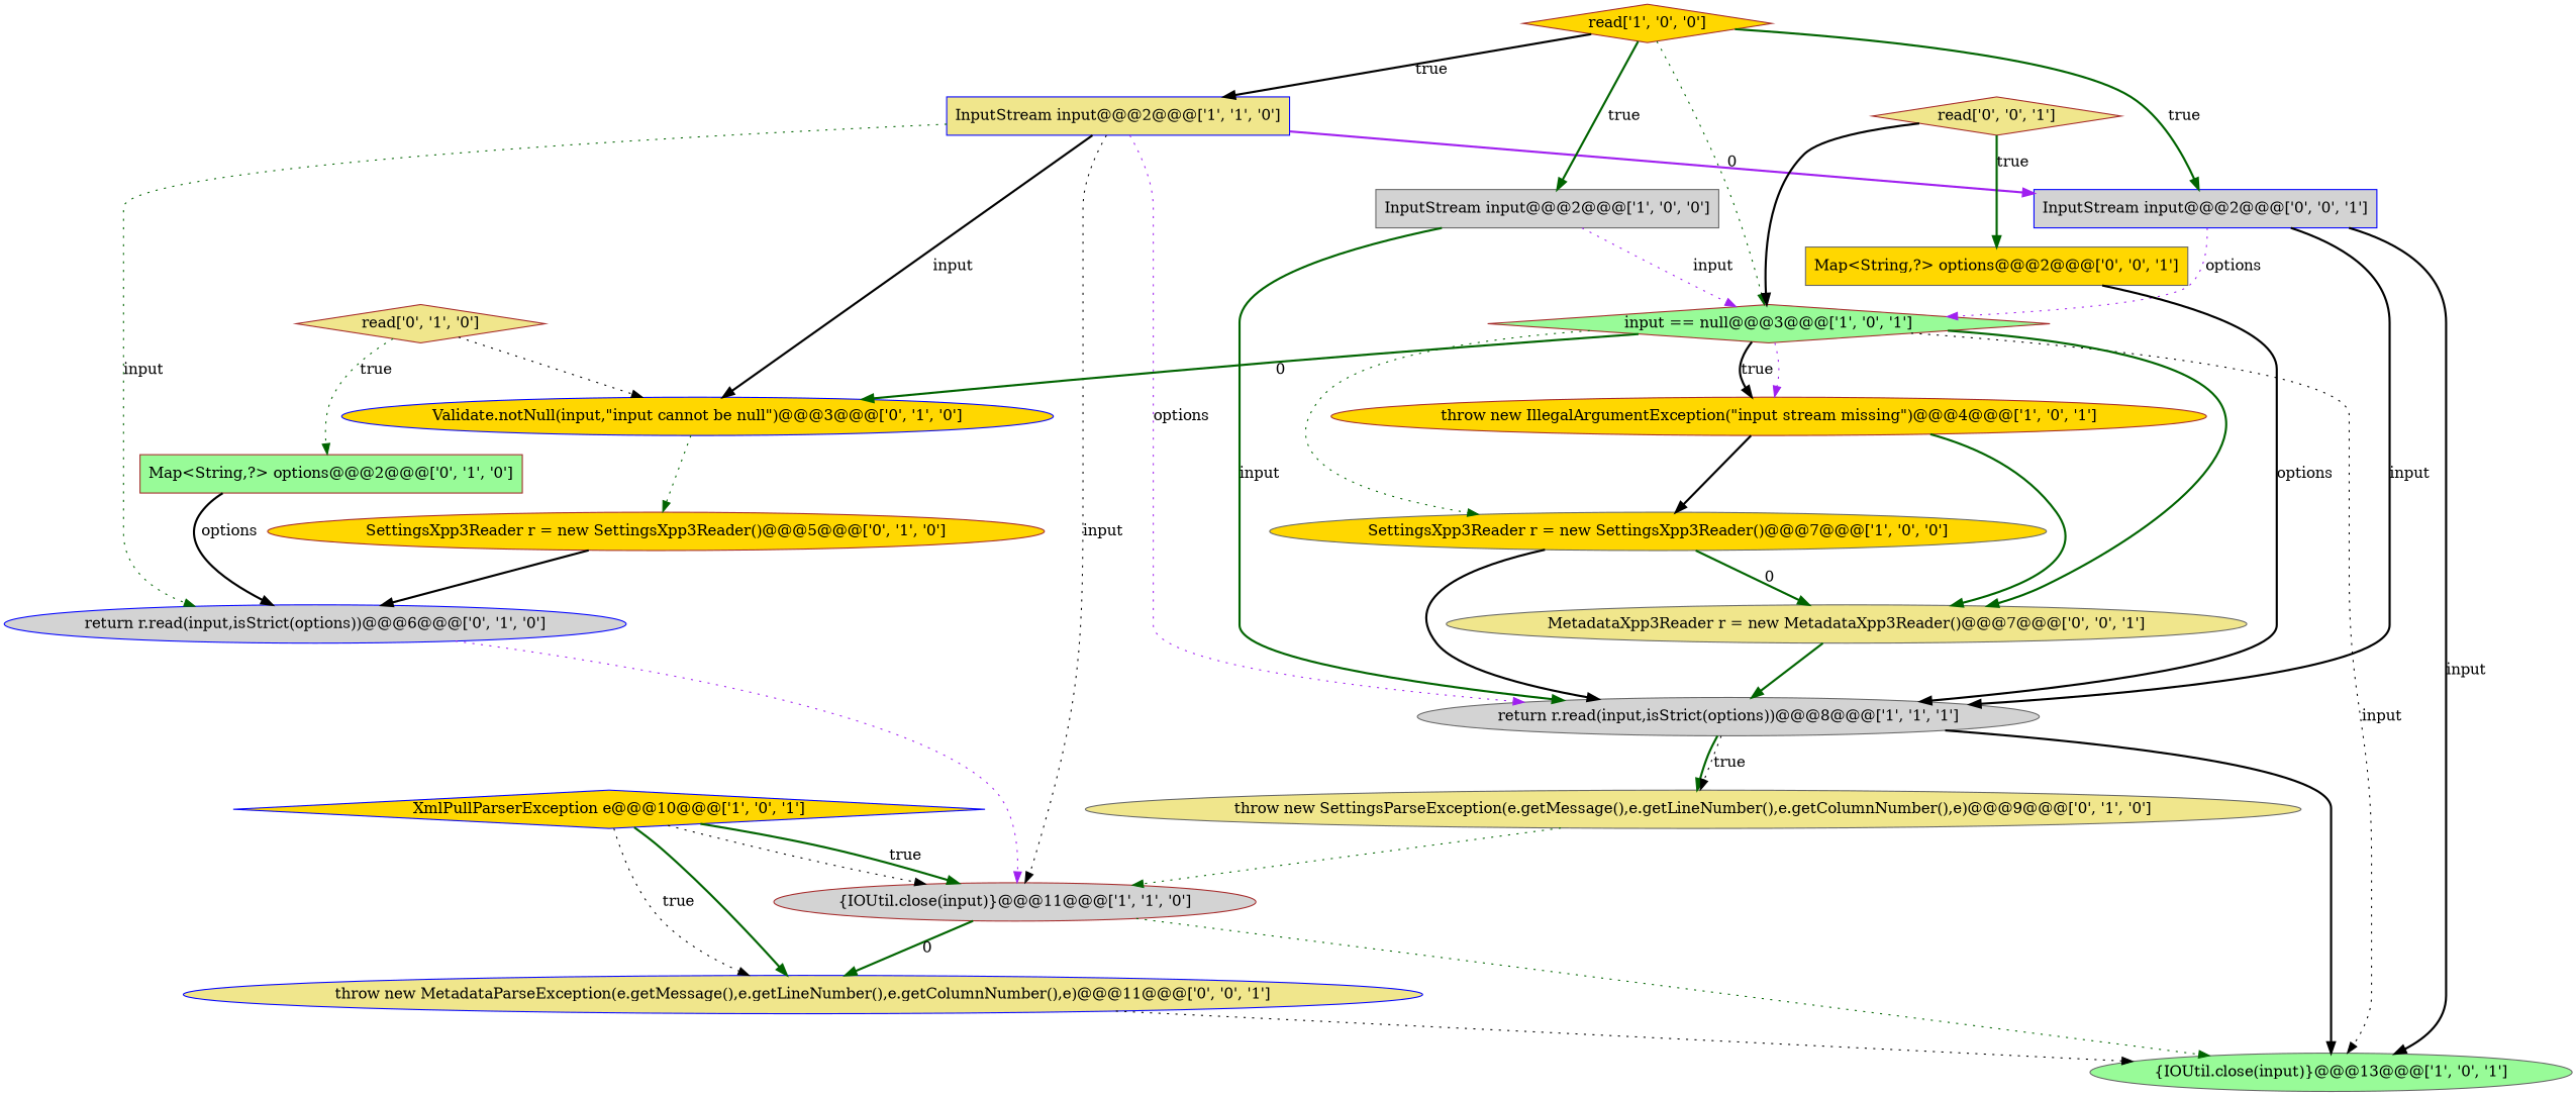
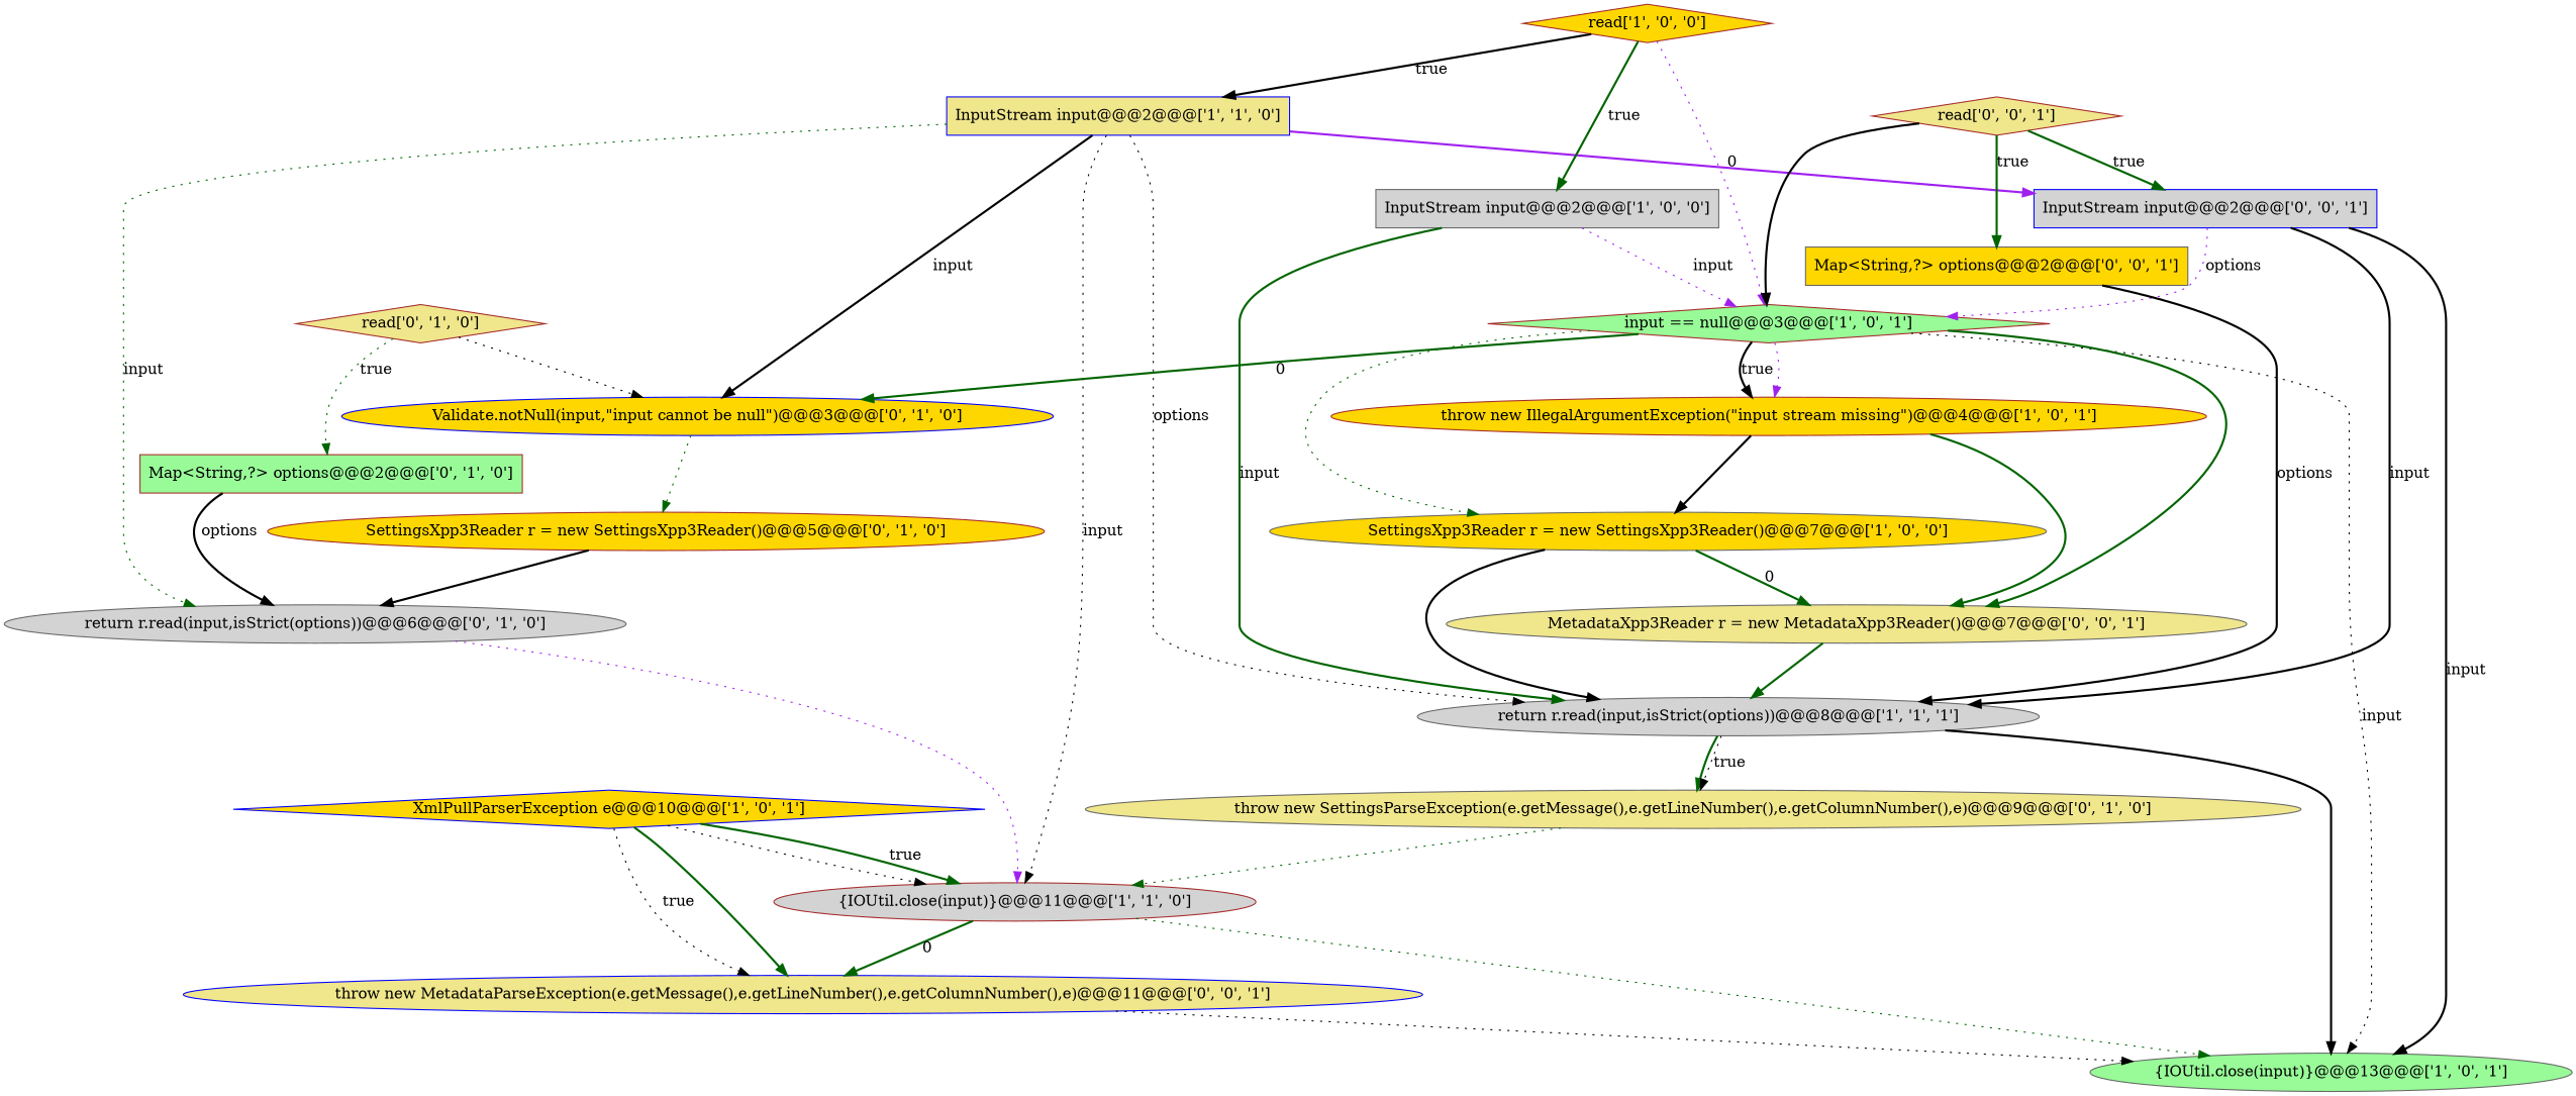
  digraph {
    node [color=gray40 fillcolor=gold shape=ellipse style=filled]
    edge [color=darkgreen style=bold]
    n1 [fillcolor=khaki label="throw new SettingsParseException(e.getMessage(),e.getLineNumber(),e.getColumnNumber(),e)@@@9@@@['0', '1', '0']"]
    n2 [color=brown fillcolor=lightgrey label="{IOUtil.close(input)}@@@11@@@['1', '1', '0']"]
    n3 [fillcolor=palegreen label="{IOUtil.close(input)}@@@13@@@['1', '0', '1']"]
    n4 [color=blue fillcolor=khaki label="throw new MetadataParseException(e.getMessage(),e.getLineNumber(),e.getColumnNumber(),e)@@@11@@@['0', '0', '1']"]
    n5 [color=blue fillcolor=khaki label="InputStream input@@@2@@@['1', '1', '0']" shape=box]
    n6 [color=blue label="Validate.notNull(input,\"input cannot be null\")@@@3@@@['0', '1', '0']"]
    n7 [color=blue fillcolor=lightgrey label="InputStream input@@@2@@@['0', '0', '1']" shape=box]
-   n8 [color=blue fillcolor=lightgrey label="return r.read(input,isStrict(options))@@@6@@@['0', '1', '0']"]
+   n8 [fillcolor=lightgrey label="return r.read(input,isStrict(options))@@@6@@@['0', '1', '0']"]
    n9 [fillcolor=lightgrey label="return r.read(input,isStrict(options))@@@8@@@['1', '1', '1']"]
    n10 [color=brown label="SettingsXpp3Reader r = new SettingsXpp3Reader()@@@5@@@['0', '1', '0']"]
    n11 [color=brown fillcolor=palegreen label="input == null@@@3@@@['1', '0', '1']" shape=diamond]
    n12 [color=brown fillcolor=khaki label="read['0', '1', '0']" shape=diamond]
    n13 [color=brown fillcolor=palegreen label="Map<String,?> options@@@2@@@['0', '1', '0']" shape=box]
    n14 [color=blue label="XmlPullParserException e@@@10@@@['1', '0', '1']" shape=diamond]
    n15 [color=brown label="throw new IllegalArgumentException(\"input stream missing\")@@@4@@@['1', '0', '1']"]
    n16 [fillcolor=khaki label="MetadataXpp3Reader r = new MetadataXpp3Reader()@@@7@@@['0', '0', '1']"]
    n17 [label="SettingsXpp3Reader r = new SettingsXpp3Reader()@@@7@@@['1', '0', '0']"]
    n18 [fillcolor=lightgrey label="InputStream input@@@2@@@['1', '0', '0']" shape=box]
    n19 [color=brown label="read['1', '0', '0']" shape=diamond]
    n20 [color=brown fillcolor=khaki label="read['0', '0', '1']" shape=diamond]
    n21 [label="Map<String,?> options@@@2@@@['0', '0', '1']" shape=box]
    n1 -> n2 [style=dotted]
    n2 -> n3 [style=dotted]
    n2 -> n4 [label=0]
    n4 -> n3 [color=black style=dotted]
    n5 -> n2 [color=black label=input style=dotted]
    n5 -> n6 [color=black label=input]
    n5 -> n7 [color=purple label=0]
    n5 -> n8 [label=input style=dotted]
-   n5 -> n9 [color=purple label=options style=dotted]
+   n5 -> n9 [color=black label=options style=dotted]
    n6 -> n10 [style=dotted]
    n7 -> n3 [color=black label=input]
    n7 -> n9 [color=black label=input]
    n7 -> n11 [color=purple label=options style=dotted]
    n8 -> n2 [color=purple style=dotted]
    n9 -> n1
    n9 -> n1 [color=black label=true style=dotted]
    n9 -> n3 [color=black]
    n10 -> n8 [color=black]
    n11 -> n3 [color=black label=input style=dotted]
    n11 -> n6 [label=0]
    n11 -> n15 [color=purple style=dotted]
    n11 -> n15 [color=black label=true]
    n11 -> n16
    n11 -> n17 [style=dotted]
    n12 -> n6 [color=black style=dotted]
    n12 -> n13 [label=true style=dotted]
    n13 -> n8 [color=black label=options]
    n14 -> n2 [label=true]
    n14 -> n2 [color=black style=dotted]
    n14 -> n4
    n14 -> n4 [color=black label=true style=dotted]
    n15 -> n16
    n15 -> n17 [color=black]
    n16 -> n9
    n17 -> n9 [color=black]
    n17 -> n16 [label=0]
    n18 -> n9 [label=input]
    n18 -> n11 [color=purple label=input style=dotted]
    n19 -> n5 [color=black label=true]
-   n19 -> n11 [style=dotted]
+   n19 -> n11 [color=purple style=dotted]
    n19 -> n18 [label=true]
-   n19 -> n7 [label=true]
+   n20 -> n7 [label=true]
    n20 -> n11 [color=black]
    n20 -> n21 [label=true]
    n21 -> n9 [color=black label=options]
  }
